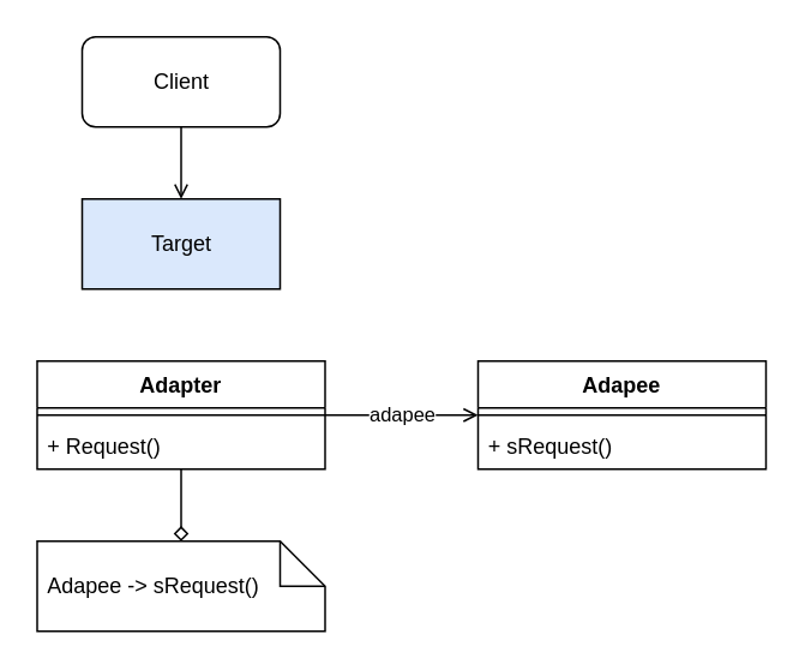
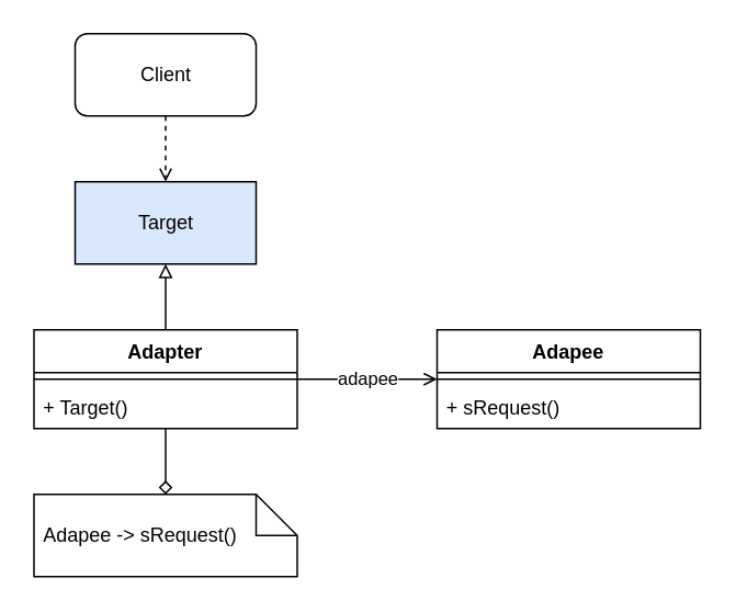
  <mxCell id="0" />
  <mxCell id="1" parent="0" />
- <mxCell id="2" value="" style="edgeStyle=none;html=1;endArrow=open;endFill=0;" edge="1" parent="1" source="3" target="4"><mxGeometry relative="1" as="geometry" /></mxCell>
+ <mxCell id="2" value="" style="edgeStyle=none;html=1;endArrow=open;endFill=0;dashed=1;" edge="1" parent="1" source="3" target="4"><mxGeometry relative="1" as="geometry" /></mxCell>
  <mxCell id="3" value="Client" style="html=1;rounded=1;" vertex="1" parent="1"><mxGeometry x="45" y="20" width="110" height="50" as="geometry" /></mxCell>
  <mxCell id="4" value="Target" style="html=1;fillColor=#dae8fc;" vertex="1" parent="1"><mxGeometry x="45" y="110" width="110" height="50" as="geometry" /></mxCell>
+ <mxCell id="5" value="" style="edgeStyle=none;html=1;endArrow=block;endFill=0;" edge="1" parent="1" source="8" target="4"><mxGeometry relative="1" as="geometry" /></mxCell>
  <mxCell id="6" value="adapee" style="edgeStyle=none;html=1;endArrow=open;endFill=0;" edge="1" parent="1" source="8" target="11"><mxGeometry relative="1" as="geometry" /></mxCell>
  <mxCell id="7" value="" style="edgeStyle=none;html=1;endArrow=diamond;endFill=0;" edge="1" parent="1" source="8" target="15"><mxGeometry relative="1" as="geometry" /></mxCell>
  <mxCell id="8" value="Adapter" style="swimlane;fontStyle=1;align=center;verticalAlign=top;childLayout=stackLayout;horizontal=1;startSize=26;horizontalStack=0;resizeParent=1;resizeParentMax=0;resizeLast=0;collapsible=1;marginBottom=0;" vertex="1" parent="1"><mxGeometry x="20" y="200" width="160" height="60" as="geometry" /></mxCell>
  <mxCell id="9" value="" style="line;strokeWidth=1;fillColor=none;align=left;verticalAlign=middle;spacingTop=-1;spacingLeft=3;spacingRight=3;rotatable=0;labelPosition=right;points=[];portConstraint=eastwest;" vertex="1" parent="8"><mxGeometry y="26" width="160" height="8" as="geometry" /></mxCell>
- <mxCell id="10" value="+ Request()" style="text;strokeColor=none;fillColor=none;align=left;verticalAlign=top;spacingLeft=4;spacingRight=4;overflow=hidden;rotatable=0;points=[[0,0.5],[1,0.5]];portConstraint=eastwest;" vertex="1" parent="8"><mxGeometry y="34" width="160" height="26" as="geometry" /></mxCell>
+ <mxCell id="10" value="+ Target()" style="text;strokeColor=none;fillColor=none;align=left;verticalAlign=top;spacingLeft=4;spacingRight=4;overflow=hidden;rotatable=0;points=[[0,0.5],[1,0.5]];portConstraint=eastwest;" vertex="1" parent="8"><mxGeometry y="34" width="160" height="26" as="geometry" /></mxCell>
  <mxCell id="11" value="Adapee" style="swimlane;fontStyle=1;align=center;verticalAlign=top;childLayout=stackLayout;horizontal=1;startSize=26;horizontalStack=0;resizeParent=1;resizeParentMax=0;resizeLast=0;collapsible=1;marginBottom=0;" vertex="1" parent="1"><mxGeometry x="265" y="200" width="160" height="60" as="geometry" /></mxCell>
  <mxCell id="12" value="" style="line;strokeWidth=1;fillColor=none;align=left;verticalAlign=middle;spacingTop=-1;spacingLeft=3;spacingRight=3;rotatable=0;labelPosition=right;points=[];portConstraint=eastwest;" vertex="1" parent="11"><mxGeometry y="26" width="160" height="8" as="geometry" /></mxCell>
  <mxCell id="13" value="+ sRequest()" style="text;strokeColor=none;fillColor=none;align=left;verticalAlign=top;spacingLeft=4;spacingRight=4;overflow=hidden;rotatable=0;points=[[0,0.5],[1,0.5]];portConstraint=eastwest;" vertex="1" parent="11"><mxGeometry y="34" width="160" height="26" as="geometry" /></mxCell>
  <mxCell id="14" value="" style="shape=note2;size=25;childLayout=stackLayout;horizontalStack=0;resizeParent=1;resizeParentMax=0;resizeLast=0;collapsible=0;marginBottom=0;html=1;container=1;" vertex="1" parent="1"><mxGeometry x="20" y="300" width="160" height="50" as="geometry" /></mxCell>
  <mxCell id="15" value="Adapee -&amp;gt; sRequest()" style="text;html=1;strokeColor=none;fillColor=none;align=left;verticalAlign=middle;spacingLeft=4;spacingRight=4;overflow=hidden;rotatable=0;points=[[0,0.5],[1,0.5]];portConstraint=eastwest;" vertex="1" parent="14"><mxGeometry width="160" height="50" as="geometry" /></mxCell>
